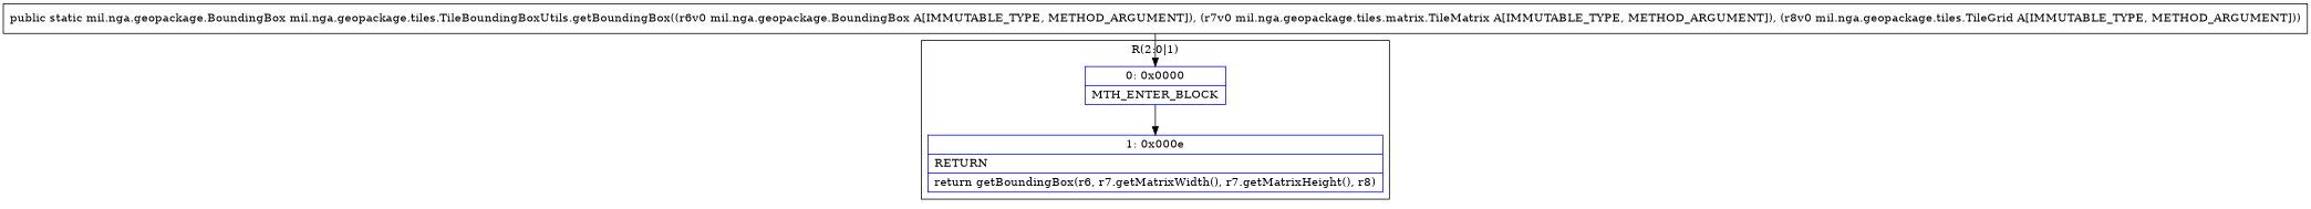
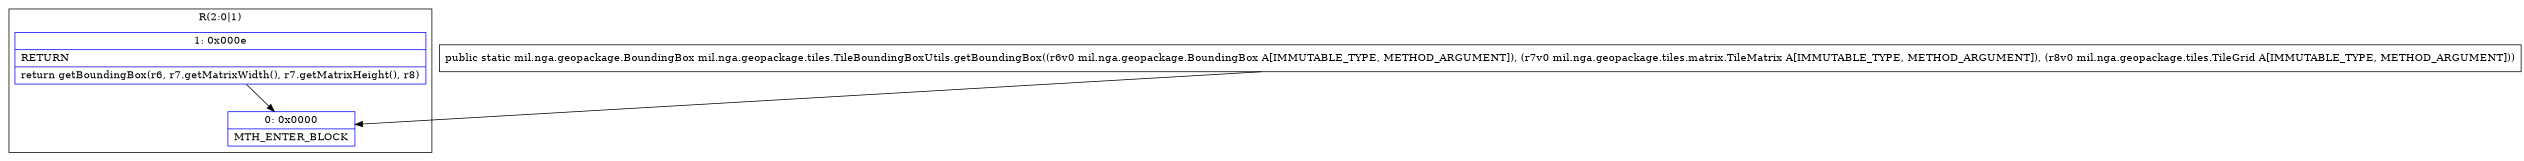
  digraph {
    node [color=blue shape=record]
    n1 [label="{0\:\ 0x0000|MTH_ENTER_BLOCK\l}"]
    n2 [label="{1\:\ 0x000e|RETURN\l|return getBoundingBox(r6, r7.getMatrixWidth(), r7.getMatrixHeight(), r8)\l}"]
    n3 [label="{public static mil.nga.geopackage.BoundingBox mil.nga.geopackage.tiles.TileBoundingBoxUtils.getBoundingBox((r6v0 mil.nga.geopackage.BoundingBox A[IMMUTABLE_TYPE, METHOD_ARGUMENT]), (r7v0 mil.nga.geopackage.tiles.matrix.TileMatrix A[IMMUTABLE_TYPE, METHOD_ARGUMENT]), (r8v0 mil.nga.geopackage.tiles.TileGrid A[IMMUTABLE_TYPE, METHOD_ARGUMENT])) }" color=""]
    subgraph cluster_1 {
      label="R(2:0|1)"
      n1
      n2
    }
-   n1 -> n2
+   n2 -> n1
    n3 -> n1
  }
